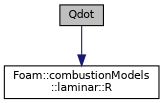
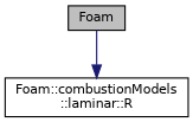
  digraph {
    rankdir=TB
    node [color=black fontname=Helvetica fontsize=10 shape=record]
-   n1 [fillcolor=grey75 fontcolor=black height=0.2 label=Qdot style=filled width=0.4]
+   n1 [fillcolor=grey75 fontcolor=black height=0.2 label=Foam style=filled width=0.4]
    n2 [height=0.2 label="Foam::combustionModels\l::laminar::R" width=0.4]
    n1 -> n2 [color=midnightblue fontname=Helvetica fontsize=10 labelfontname=Helvetica labelfontsize=10 style=solid]
  }
